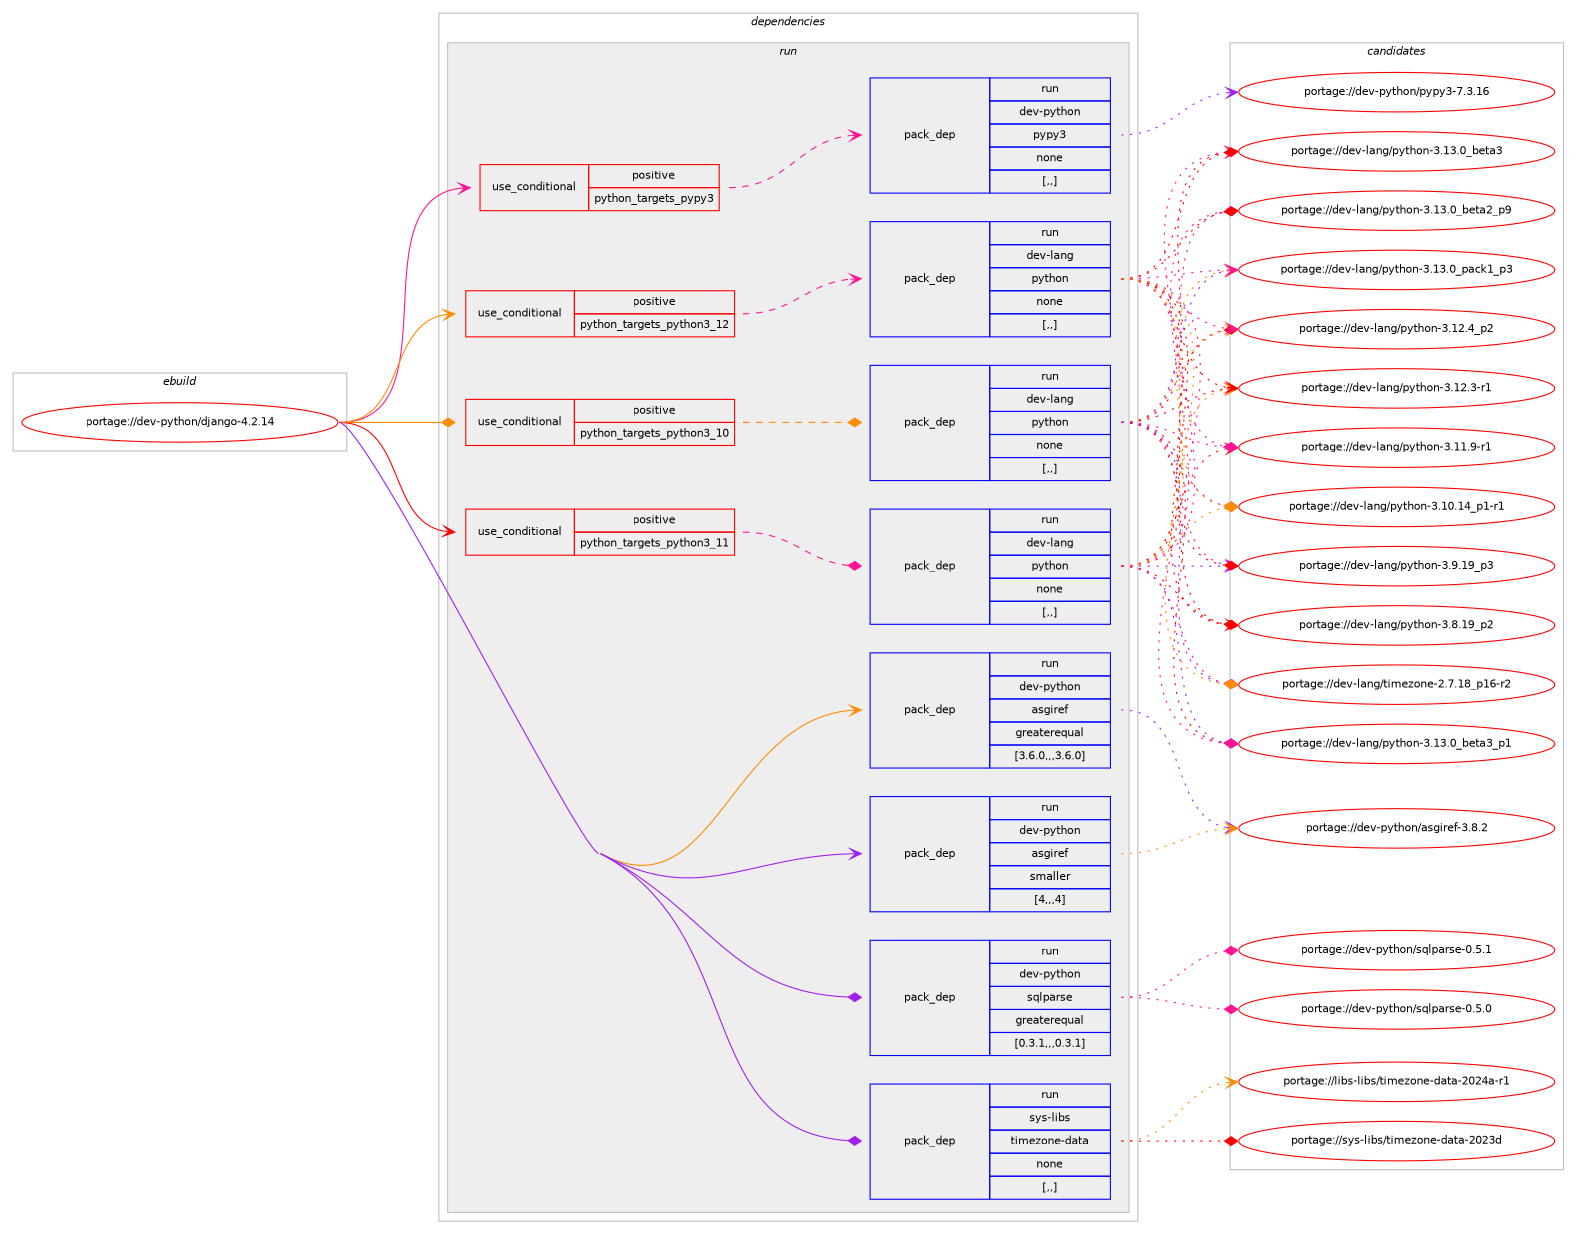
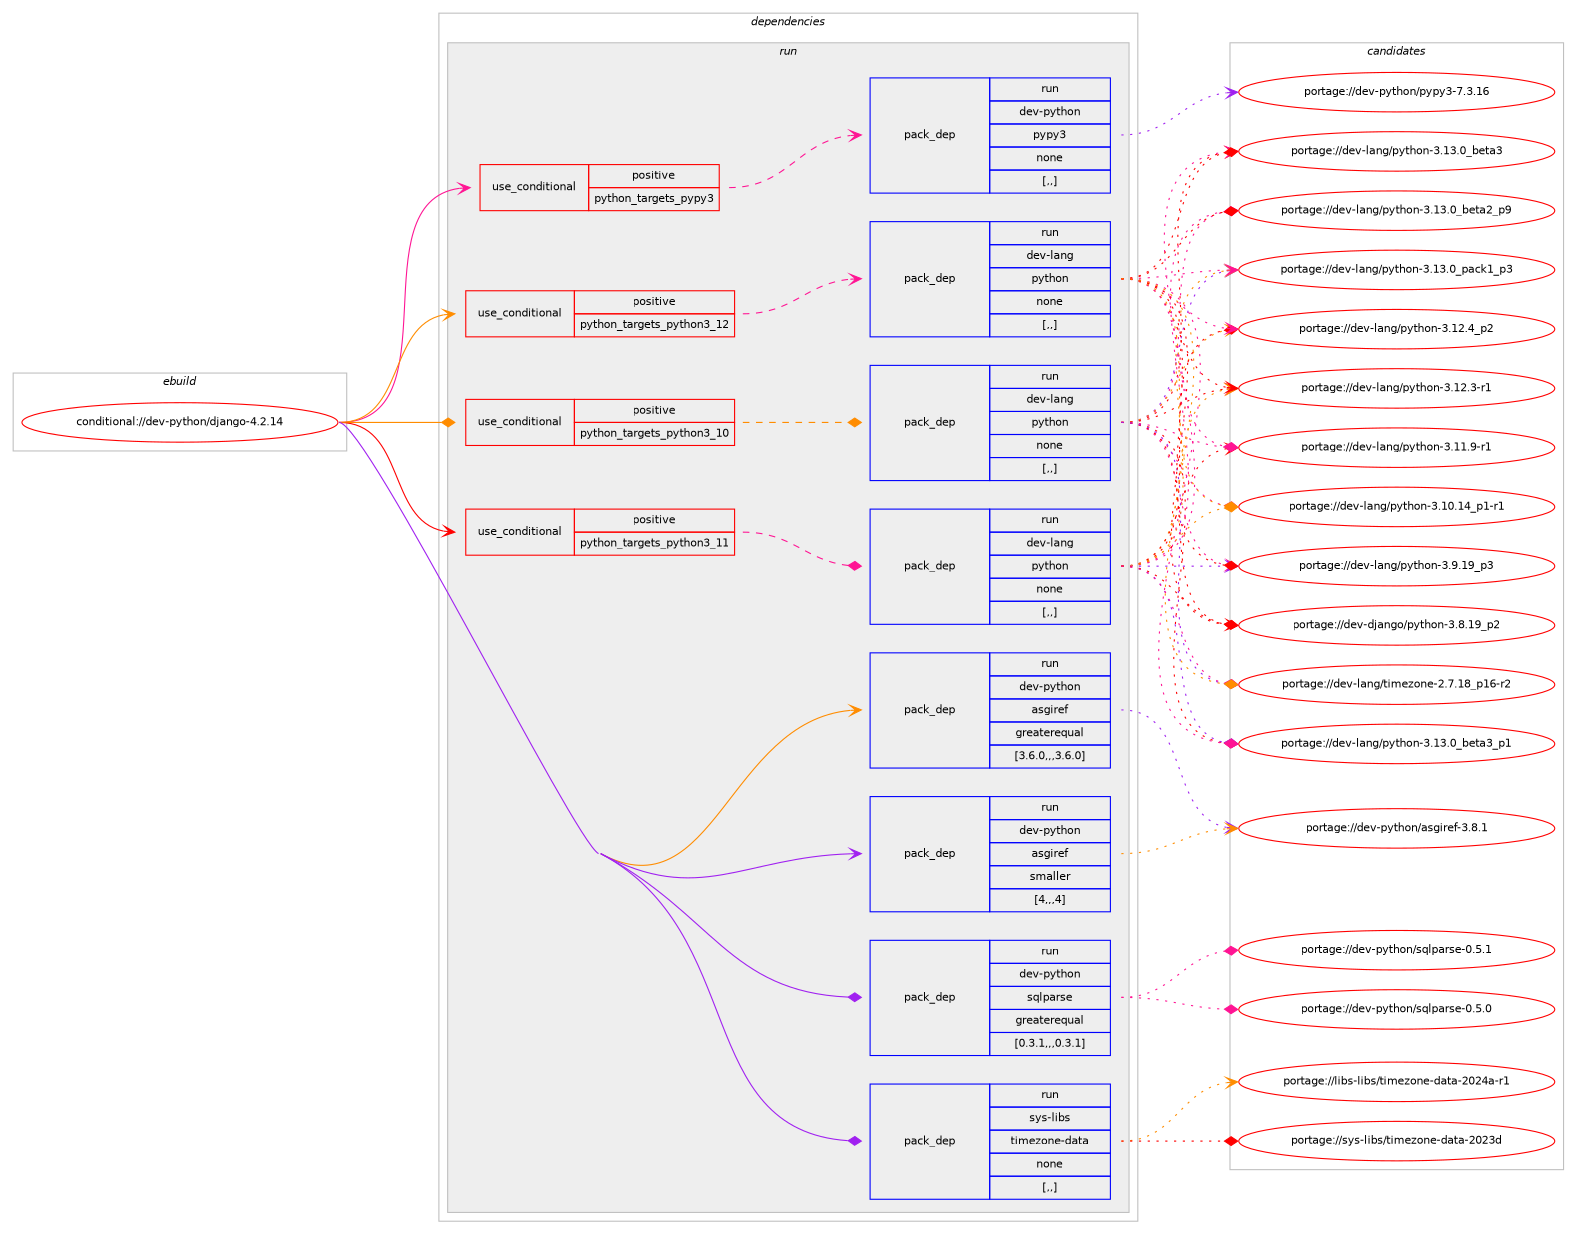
  digraph {
    compound=true
    concentrate=true
    fontname=Helvetica
    fontsize=10
    newrank=true
    rankdir=LR
    ranksep=1.5
    node [color=red fontname=Helvetica fontsize=10]
    edge [arrowhead=diamond color=deeppink headport=w style=dotted tailport=e weight=100]
-   n1 [label="portage://dev-python/django-4.2.14" width=4]
+   n1 [label="conditional://dev-python/django-4.2.14" width=4]
    n2 [color=blue label=<<TABLE BORDER="0" CELLBORDER="1" CELLSPACING="0" CELLPADDING="4" WIDTH="220"><TR><TD ROWSPAN="6" CELLPADDING="30">pack_dep</TD></TR><TR><TD WIDTH="110">run</TD></TR><TR><TD>dev-python</TD></TR><TR><TD>pypy3</TD></TR><TR><TD>none</TD></TR><TR><TD>[,,]</TD></TR></TABLE>> shape=none]
    n3 [label=<<TABLE BORDER="0" CELLBORDER="1" CELLSPACING="0" CELLPADDING="4"><TR><TD ROWSPAN="3" CELLPADDING="10">use_conditional</TD></TR><TR><TD>positive</TD></TR><TR><TD>python_targets_pypy3</TD></TR></TABLE>> shape=none]
    n4 [color=blue label=<<TABLE BORDER="0" CELLBORDER="1" CELLSPACING="0" CELLPADDING="4" WIDTH="220"><TR><TD ROWSPAN="6" CELLPADDING="30">pack_dep</TD></TR><TR><TD WIDTH="110">run</TD></TR><TR><TD>dev-lang</TD></TR><TR><TD>python</TD></TR><TR><TD>none</TD></TR><TR><TD>[,,]</TD></TR></TABLE>> shape=none]
    n5 [label=<<TABLE BORDER="0" CELLBORDER="1" CELLSPACING="0" CELLPADDING="4"><TR><TD ROWSPAN="3" CELLPADDING="10">use_conditional</TD></TR><TR><TD>positive</TD></TR><TR><TD>python_targets_python3_10</TD></TR></TABLE>> shape=none]
    n6 [color=blue label=<<TABLE BORDER="0" CELLBORDER="1" CELLSPACING="0" CELLPADDING="4" WIDTH="220"><TR><TD ROWSPAN="6" CELLPADDING="30">pack_dep</TD></TR><TR><TD WIDTH="110">run</TD></TR><TR><TD>dev-lang</TD></TR><TR><TD>python</TD></TR><TR><TD>none</TD></TR><TR><TD>[,,]</TD></TR></TABLE>> shape=none]
    n7 [label=<<TABLE BORDER="0" CELLBORDER="1" CELLSPACING="0" CELLPADDING="4"><TR><TD ROWSPAN="3" CELLPADDING="10">use_conditional</TD></TR><TR><TD>positive</TD></TR><TR><TD>python_targets_python3_11</TD></TR></TABLE>> shape=none]
    n8 [color=blue label=<<TABLE BORDER="0" CELLBORDER="1" CELLSPACING="0" CELLPADDING="4" WIDTH="220"><TR><TD ROWSPAN="6" CELLPADDING="30">pack_dep</TD></TR><TR><TD WIDTH="110">run</TD></TR><TR><TD>dev-lang</TD></TR><TR><TD>python</TD></TR><TR><TD>none</TD></TR><TR><TD>[,,]</TD></TR></TABLE>> shape=none]
    n9 [label=<<TABLE BORDER="0" CELLBORDER="1" CELLSPACING="0" CELLPADDING="4"><TR><TD ROWSPAN="3" CELLPADDING="10">use_conditional</TD></TR><TR><TD>positive</TD></TR><TR><TD>python_targets_python3_12</TD></TR></TABLE>> shape=none]
    n10 [color=blue label=<<TABLE BORDER="0" CELLBORDER="1" CELLSPACING="0" CELLPADDING="4" WIDTH="220"><TR><TD ROWSPAN="6" CELLPADDING="30">pack_dep</TD></TR><TR><TD WIDTH="110">run</TD></TR><TR><TD>dev-python</TD></TR><TR><TD>asgiref</TD></TR><TR><TD>greaterequal</TD></TR><TR><TD>[3.6.0,,,3.6.0]</TD></TR></TABLE>> shape=none]
    n11 [color=blue label=<<TABLE BORDER="0" CELLBORDER="1" CELLSPACING="0" CELLPADDING="4" WIDTH="220"><TR><TD ROWSPAN="6" CELLPADDING="30">pack_dep</TD></TR><TR><TD WIDTH="110">run</TD></TR><TR><TD>dev-python</TD></TR><TR><TD>asgiref</TD></TR><TR><TD>smaller</TD></TR><TR><TD>[4,,,4]</TD></TR></TABLE>> shape=none]
    n12 [color=blue label=<<TABLE BORDER="0" CELLBORDER="1" CELLSPACING="0" CELLPADDING="4" WIDTH="220"><TR><TD ROWSPAN="6" CELLPADDING="30">pack_dep</TD></TR><TR><TD WIDTH="110">run</TD></TR><TR><TD>dev-python</TD></TR><TR><TD>sqlparse</TD></TR><TR><TD>greaterequal</TD></TR><TR><TD>[0.3.1,,,0.3.1]</TD></TR></TABLE>> shape=none]
    n13 [color=blue label=<<TABLE BORDER="0" CELLBORDER="1" CELLSPACING="0" CELLPADDING="4" WIDTH="220"><TR><TD ROWSPAN="6" CELLPADDING="30">pack_dep</TD></TR><TR><TD WIDTH="110">run</TD></TR><TR><TD>sys-libs</TD></TR><TR><TD>timezone-data</TD></TR><TR><TD>none</TD></TR><TR><TD>[,,]</TD></TR></TABLE>> shape=none]
    n14 [label="portage://dev-python/pypy3-7.3.16" width=4]
    n15 [label="portage://dev-lang/python-3.13.0_beta3_p1" width=4]
    n16 [label="portage://dev-lang/python-3.13.0_beta3" width=4]
    n17 [label="portage://dev-lang/python-3.13.0_beta2_p9" width=4]
    n18 [label="portage://dev-lang/python-3.13.0_pack1_p3" width=4]
    n19 [label="portage://dev-lang/python-3.12.4_p2" width=4]
    n20 [label="portage://dev-lang/python-3.12.3-r1" width=4]
    n21 [label="portage://dev-lang/python-3.11.9-r1" width=4]
    n22 [label="portage://dev-lang/python-3.10.14_p1-r1" width=4]
    n23 [label="portage://dev-lang/python-3.9.19_p3" width=4]
-   n24 [label="portage://dev-lang/python-3.8.19_p2" width=4]
+   n24 [label="portage://dev-django/python-3.8.19_p2" width=4]
    n25 [label="portage://dev-lang/timezone-2.7.18_p16-r2" width=4]
-   n26 [label="portage://dev-python/asgiref-3.8.2" width=4]
+   n26 [label="portage://dev-python/asgiref-3.8.1" width=4]
    n27 [label="portage://dev-python/sqlparse-0.5.1" width=4]
    n28 [label="portage://dev-python/sqlparse-0.5.0" width=4]
    n29 [label="portage://libs-libs/timezone-data-2024a-r1" width=4]
    n30 [label="portage://sys-libs/timezone-data-2023d" width=4]
    subgraph cluster_1 {
      color=gray
      label=<<i>ebuild</i>>
      n1
    }
    subgraph cluster_2 {
      color=gray
      label=<<i>dependencies</i>>
      subgraph cluster_3 {
        color=gray
        fillcolor="#eeeeee"
        label=<<i>compile</i>>
        style=filled
      }
      subgraph cluster_4 {
        color=gray
        fillcolor="#eeeeee"
        label=<<i>compile and run</i>>
        style=filled
      }
      subgraph cluster_5 {
        color=gray
        fillcolor="#eeeeee"
        label=<<i>run</i>>
        style=filled
        subgraph sub_6 {
          color=gray
          fillcolor="#eeeeee"
          label=<<i>run</i>>
          style=filled
          n3
          subgraph sub_7 {
            color=gray
            fillcolor="#eeeeee"
            label=<<i>run</i>>
            style=filled
            n2
          }
        }
        subgraph sub_8 {
          color=gray
          fillcolor="#eeeeee"
          label=<<i>run</i>>
          style=filled
          n5
          subgraph sub_9 {
            color=gray
            fillcolor="#eeeeee"
            label=<<i>run</i>>
            style=filled
            n4
          }
        }
        subgraph sub_10 {
          color=gray
          fillcolor="#eeeeee"
          label=<<i>run</i>>
          style=filled
          n7
          subgraph sub_11 {
            color=gray
            fillcolor="#eeeeee"
            label=<<i>run</i>>
            style=filled
            n6
          }
        }
        subgraph sub_12 {
          color=gray
          fillcolor="#eeeeee"
          label=<<i>run</i>>
          style=filled
          n9
          subgraph sub_13 {
            color=gray
            fillcolor="#eeeeee"
            label=<<i>run</i>>
            style=filled
            n8
          }
        }
        subgraph sub_14 {
          color=gray
          fillcolor="#eeeeee"
          label=<<i>run</i>>
          style=filled
          n10
        }
        subgraph sub_15 {
          color=gray
          fillcolor="#eeeeee"
          label=<<i>run</i>>
          style=filled
          n11
        }
        subgraph sub_16 {
          color=gray
          fillcolor="#eeeeee"
          label=<<i>run</i>>
          style=filled
          n12
        }
        subgraph sub_17 {
          color=gray
          fillcolor="#eeeeee"
          label=<<i>run</i>>
          style=filled
          n13
        }
      }
    }
    subgraph cluster_18 {
      color=gray
      label=<<i>candidates</i>>
      rank=same
      subgraph sub_19 {
        color=black
        label=<<i>candidates</i>>
        nodesep=1
        rank=same
        n14
      }
      subgraph sub_20 {
        color=black
        label=<<i>candidates</i>>
        nodesep=1
        rank=same
        n15
        n16
        n17
        n18
        n19
        n20
        n21
        n22
        n23
        n24
        n25
      }
      subgraph sub_21 {
        color=black
        label=<<i>candidates</i>>
        nodesep=1
        rank=same
        n15
        n16
        n17
        n18
        n19
        n20
        n21
        n22
        n23
        n24
        n25
      }
      subgraph sub_22 {
        color=black
        label=<<i>candidates</i>>
        nodesep=1
        rank=same
        n15
        n16
        n17
        n18
        n19
        n20
        n21
        n22
        n23
        n24
        n25
      }
      subgraph sub_23 {
        color=black
        label=<<i>candidates</i>>
        nodesep=1
        rank=same
        n26
      }
      subgraph sub_24 {
        color=black
        label=<<i>candidates</i>>
        nodesep=1
        rank=same
        n26
      }
      subgraph sub_25 {
        color=black
        label=<<i>candidates</i>>
        nodesep=1
        rank=same
        n27
        n28
      }
      subgraph sub_26 {
        color=black
        label=<<i>candidates</i>>
        nodesep=1
        rank=same
        n29
        n30
      }
    }
    n1 -> n3 [arrowhead=vee style=solid weight=20]
    n1 -> n5 [color=darkorange style=solid weight=20]
    n1 -> n7 [arrowhead=vee color=red style=solid weight=20]
    n1 -> n9 [arrowhead=vee color=darkorange style=solid weight=20]
    n1 -> n10 [arrowhead=vee color=darkorange style=solid weight=20]
    n1 -> n11 [arrowhead=vee color=purple style=solid weight=20]
    n1 -> n12 [color=purple style=solid weight=20]
    n1 -> n13 [color=purple style=solid weight=20]
    n2 -> n14 [arrowhead=vee color=purple]
    n3 -> n2 [arrowhead=vee style=dashed weight=20]
    n4 -> n15 [color=red]
    n4 -> n16 [arrowhead=vee color=red]
    n4 -> n17
    n4 -> n18 [arrowhead=vee color=purple]
    n4 -> n19 [arrowhead=vee color=darkorange]
    n4 -> n20 [arrowhead=vee color=red]
    n4 -> n21
    n4 -> n22
    n4 -> n23 [arrowhead=vee]
    n4 -> n24 [color=red]
    n4 -> n25 [color=purple]
    n5 -> n4 [color=darkorange style=dashed weight=20]
    n6 -> n15 [color=purple]
    n6 -> n16 [arrowhead=vee]
    n6 -> n17
    n6 -> n18 [arrowhead=vee color=darkorange]
    n6 -> n19 [color=red]
    n6 -> n20 [arrowhead=vee color=darkorange]
    n6 -> n21 [arrowhead=vee color=red]
    n6 -> n22 [color=darkorange]
    n6 -> n23 [arrowhead=vee color=purple]
    n6 -> n24 [color=red]
    n6 -> n25
    n7 -> n6 [style=dashed weight=20]
    n8 -> n15
    n8 -> n16 [color=red]
    n8 -> n17 [color=red]
    n8 -> n18 [arrowhead=vee]
    n8 -> n19 [arrowhead=vee]
    n8 -> n20 [arrowhead=vee color=red]
    n8 -> n21
    n8 -> n22 [color=darkorange]
    n8 -> n23 [color=red]
    n8 -> n24 [arrowhead=vee color=red]
    n8 -> n25 [color=darkorange]
    n9 -> n8 [arrowhead=vee style=dashed weight=20]
    n10 -> n26 [arrowhead=vee color=purple]
    n11 -> n26 [arrowhead=vee color=darkorange]
    n12 -> n27
    n12 -> n28
    n13 -> n29 [arrowhead=vee color=darkorange]
    n13 -> n30 [color=red]
  }
